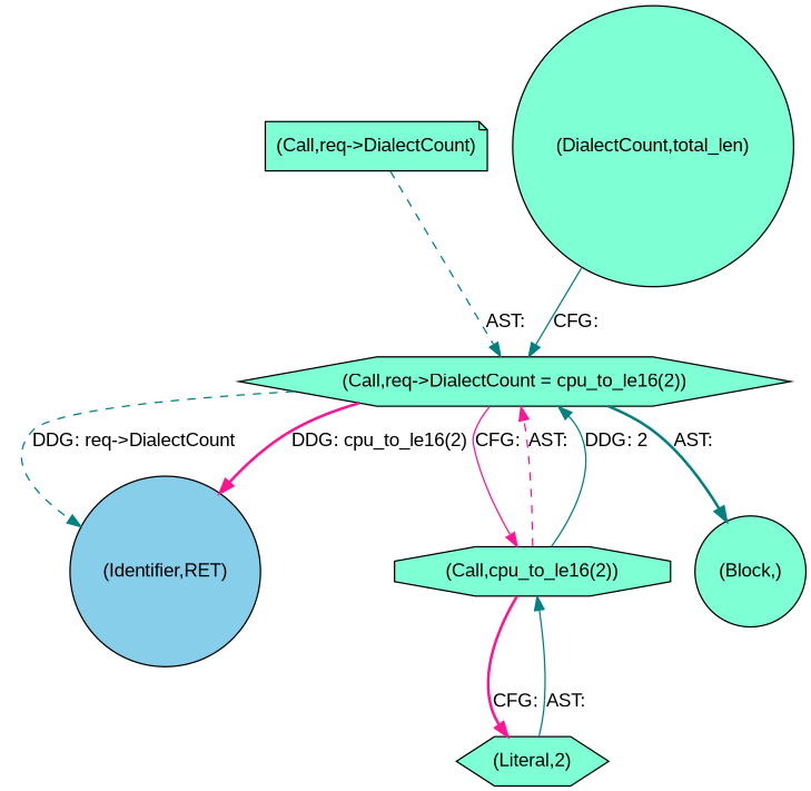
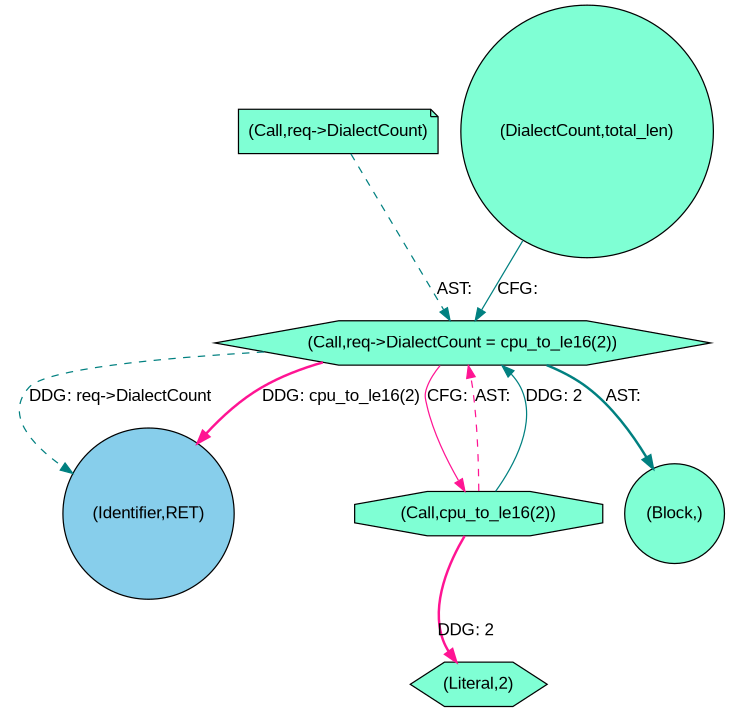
  digraph {
    fontname="Liberation Sans"
    node [fillcolor=aquamarine fontname="Liberation Sans" shape=circle style=filled]
    edge [color=teal fontname="Liberation Sans" style=solid]
    n1 [label="(Call,req->DialectCount = cpu_to_le16(2))" shape=hexagon]
    n2 [label="(Call,cpu_to_le16(2))" shape=octagon]
    n3 [fillcolor=skyblue label="(Identifier,RET)"]
    n4 [label="(Block,)"]
    n5 [label="(Literal,2)" shape=hexagon]
    n6 [label="(Call,req->DialectCount)" shape=note]
    n7 [label="(DialectCount,total_len)"]
    n1 -> n2 [color=deeppink label="CFG: "]
    n1 -> n3 [label="DDG: req->DialectCount" style=dashed]
    n1 -> n3 [color=deeppink label="DDG: cpu_to_le16(2)" style=bold]
    n1 -> n4 [label="AST: " style=bold]
    n2 -> n1 [color=deeppink label="AST: " style=dashed]
    n2 -> n1 [label="DDG: 2"]
-   n2 -> n5 [color=deeppink label="CFG: " style=bold]
-   n5 -> n2 [label="AST: "]
+   n2 -> n5 [color=deeppink label="DDG: 2" style=bold]
    n6 -> n1 [label="AST: " style=dashed]
    n7 -> n1 [label="CFG: "]
  }
